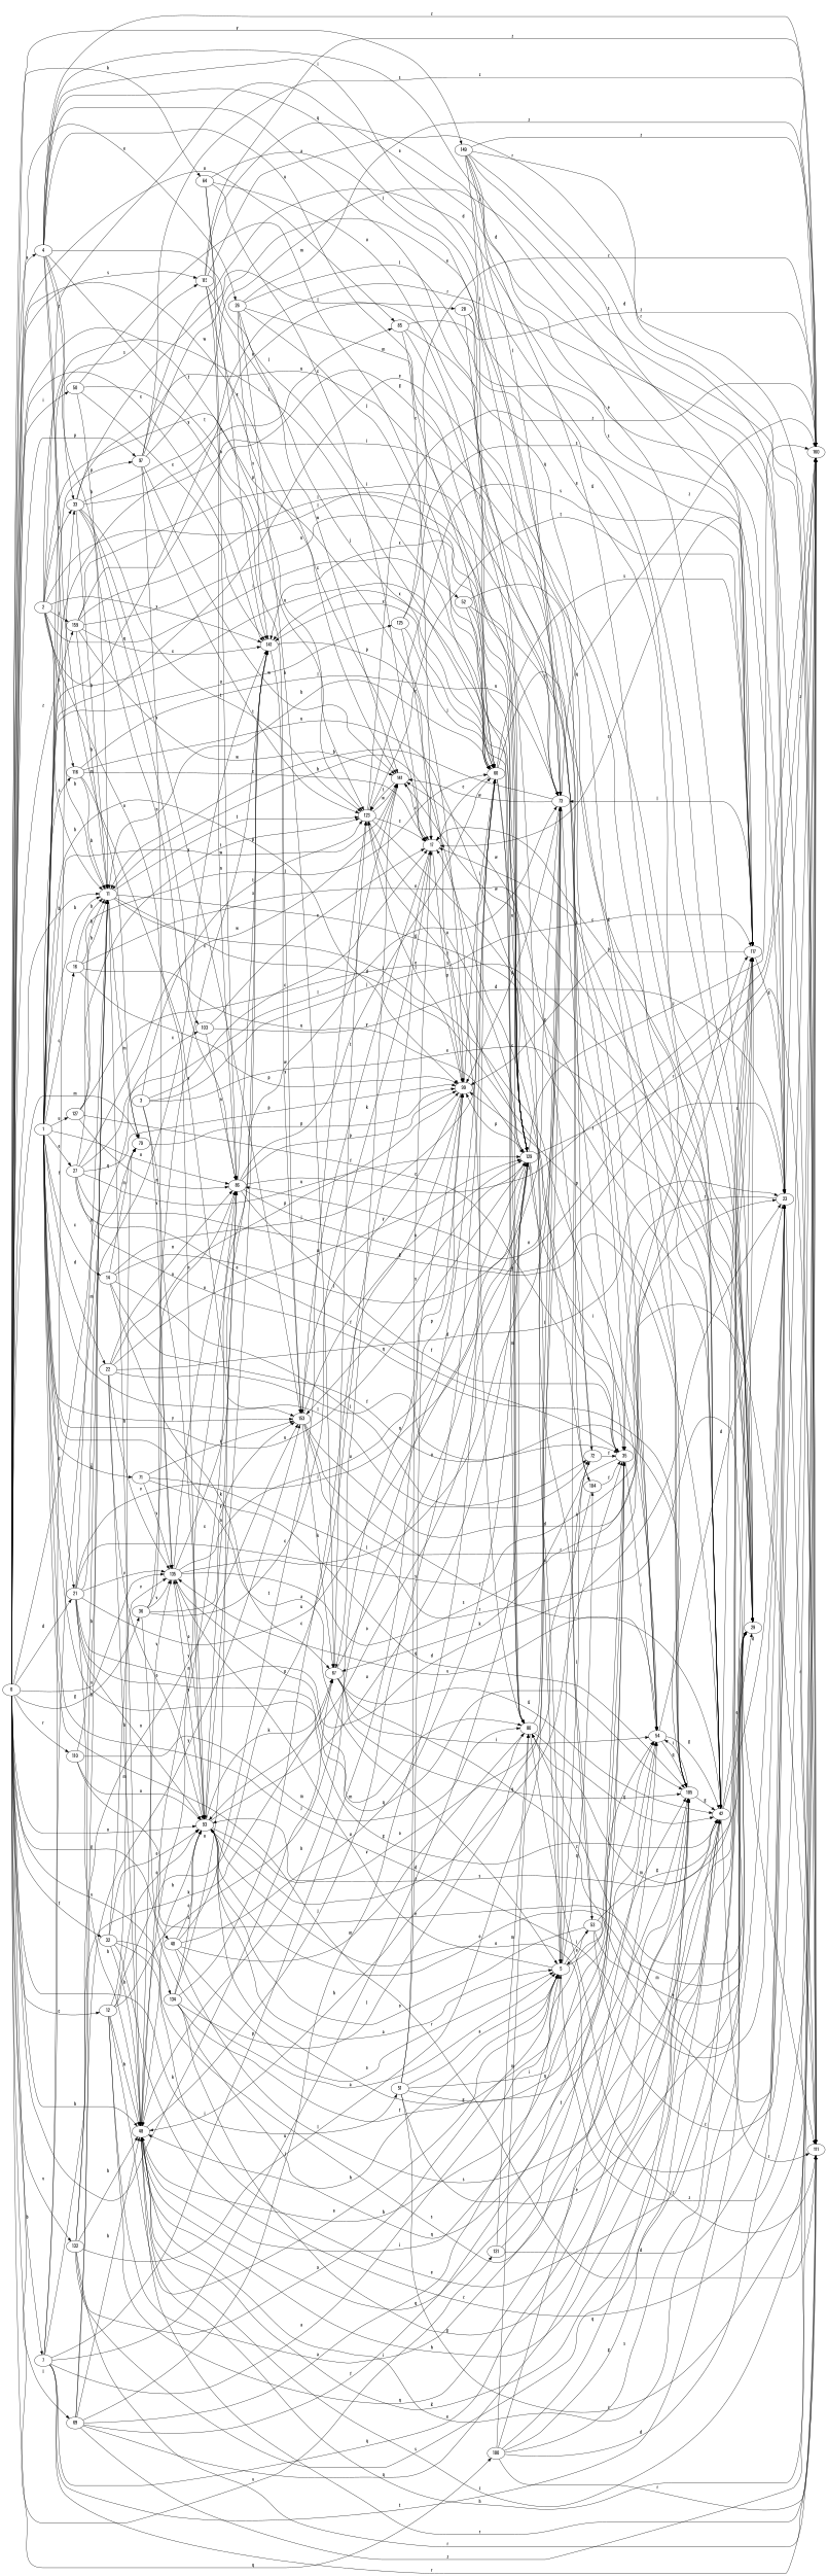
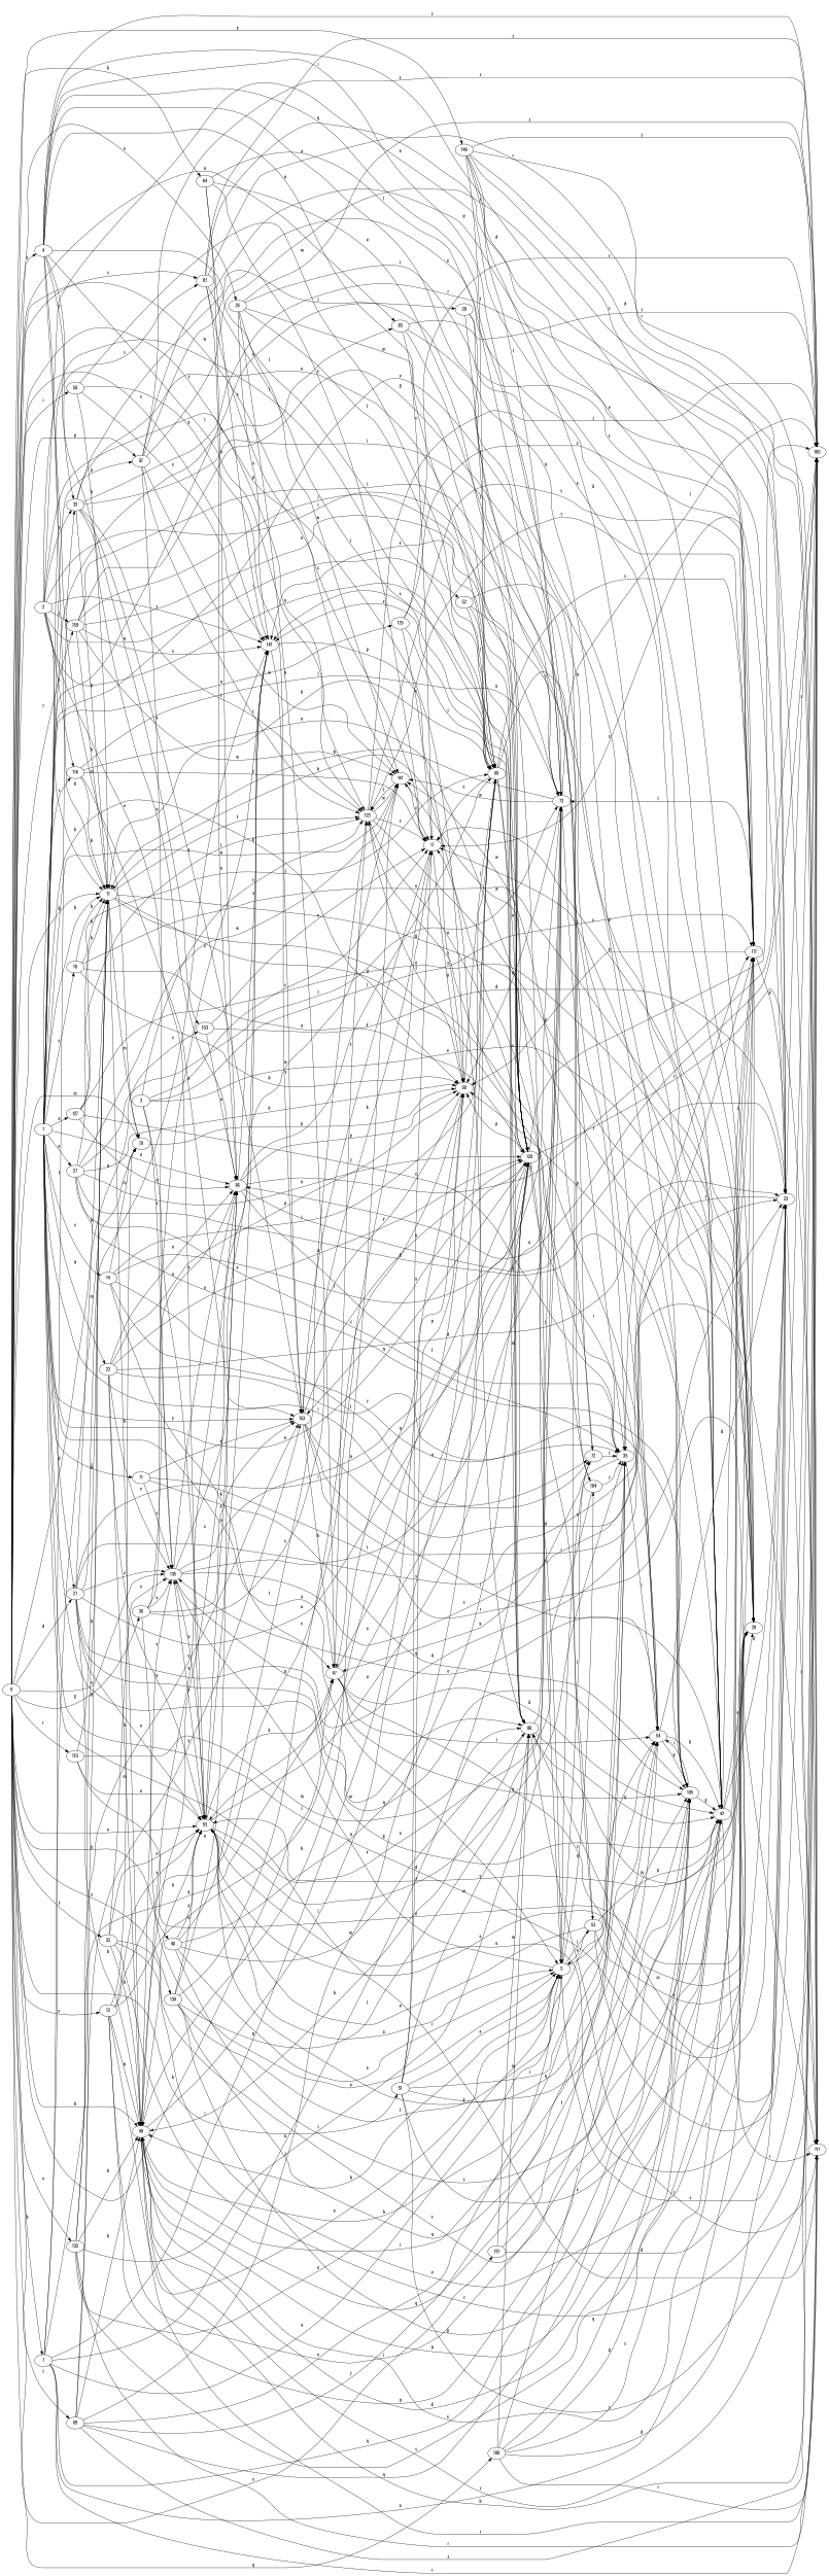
  strict digraph {
    fontname=Oswald
    rankdir=LR
    node [fontname=Oswald]
    edge [fontname=Oswald]
    0
    4
    7
    11
    12
    21
    26
    32
    36
    40
    48
    50
    51
    64
    67
    69
    79
    85
    93
    97
    100
    103
    110
    115
    123
    131
    132
    134
    135
    141
    147
    149
    159
    5
    129
    33
    60
    117
    53
    104
    160
    29
    99
    111
    105
    42
    54
    35
    23
    73
    80
    86
    153
    17
    1
    14
    16
    22
    27
    28
    71
    72
    116
    125
    127
    2
    52
    3
    0 -> 4 [label=a]
    0 -> 7 [label=b]
    0 -> 11 [label=b]
    0 -> 12 [label=c]
    0 -> 21 [label=d]
    0 -> 26 [label=e]
    0 -> 32 [label=f]
    0 -> 36 [label=g]
    0 -> 40 [label=g]
    0 -> 48 [label=h]
    0 -> 50 [label=i]
    0 -> 51 [label=i]
    0 -> 64 [label=k]
    0 -> 67 [label=k]
    0 -> 69 [label=l]
    0 -> 79 [label=m]
    0 -> 85 [label=n]
    0 -> 93 [label=o]
    0 -> 97 [label=p]
    0 -> 100 [label=q]
    0 -> 103 [label=q]
    0 -> 110 [label=r]
    0 -> 115 [label=s]
    0 -> 123 [label=t]
    0 -> 131 [label=v]
    0 -> 132 [label=v]
    0 -> 134 [label=v]
    0 -> 135 [label=v]
    0 -> 141 [label=w]
    0 -> 147 [label=x]
    0 -> 149 [label=y]
    0 -> 159 [label=z]
    4 -> 11 [label=b]
    4 -> 79 [label=m]
    4 -> 103 [label=q]
    4 -> 123 [label=t]
    4 -> 5 [label=a]
    4 -> 129 [label=u]
    4 -> 33 [label=f]
    4 -> 60 [label=j]
    4 -> 117 [label=s]
    4 -> 53 [label=i]
    4 -> 104 [label=q]
    4 -> 160 [label=z]
    7 -> 67 [label=k]
    7 -> 79 [label=m]
    7 -> 5 [label=a]
    7 -> 129 [label=u]
    7 -> 33 [label=f]
-   7 -> 29 [label=t]
+   7 -> 29 [label=e]
    7 -> 99 [label=p]
    7 -> 111 [label=r]
    7 -> 105 [label=q]
    11 -> 48 [label=h]
    11 -> 79 [label=m]
    11 -> 123 [label=t]
    11 -> 42 [label=g]
    11 -> 54 [label=i]
    11 -> 35 [label=d]
    12 -> 48 [label=h]
    12 -> 79 [label=m]
    12 -> 93 [label=o]
    12 -> 5 [label=a]
    12 -> 60 [label=j]
    12 -> 99 [label=p]
    12 -> 105 [label=q]
    12 -> 54 [label=i]
    21 -> 11 [label=b]
    21 -> 48 [label=h]
    21 -> 93 [label=o]
    21 -> 135 [label=v]
    21 -> 147 [label=x]
    21 -> 129 [label=u]
    21 -> 117 [label=s]
    21 -> 105 [label=q]
    21 -> 23 [label=d]
    21 -> 73 [label=l]
    26 -> 67 [label=k]
    26 -> 141 [label=w]
    26 -> 147 [label=x]
    26 -> 60 [label=j]
    26 -> 160 [label=z]
    26 -> 73 [label=l]
    26 -> 80 [label=m]
    32 -> 48 [label=h]
    32 -> 93 [label=o]
    32 -> 135 [label=v]
    32 -> 117 [label=s]
    32 -> 160 [label=z]
    32 -> 29 [label=e]
    36 -> 135 [label=v]
    36 -> 147 [label=x]
    36 -> 5 [label=a]
    36 -> 86 [label=n]
    36 -> 153 [label=y]
    36 -> 17 [label=c]
    40 -> 93 [label=o]
    40 -> 123 [label=t]
    40 -> 5 [label=a]
    40 -> 129 [label=u]
    40 -> 117 [label=s]
    40 -> 80 [label=m]
    48 -> 135 [label=v]
    48 -> 147 [label=x]
    48 -> 60 [label=j]
    48 -> 160 [label=z]
    48 -> 29 [label=e]
    48 -> 111 [label=r]
    48 -> 105 [label=q]
    48 -> 42 [label=g]
    48 -> 54 [label=i]
    48 -> 86 [label=n]
    50 -> 11 [label=b]
    50 -> 147 [label=x]
    50 -> 80 [label=m]
    50 -> 153 [label=y]
    51 -> 5 [label=a]
    51 -> 160 [label=z]
    51 -> 29 [label=e]
    51 -> 99 [label=p]
    51 -> 105 [label=q]
    51 -> 54 [label=i]
+   51 -> 80 [label=m]
    51 -> 17 [label=c]
    64 -> 147 [label=x]
    64 -> 129 [label=u]
    64 -> 73 [label=l]
    64 -> 86 [label=n]
    64 -> 17 [label=c]
    67 -> 123 [label=t]
    67 -> 129 [label=u]
    67 -> 160 [label=z]
    67 -> 105 [label=q]
    67 -> 42 [label=g]
    67 -> 54 [label=i]
    69 -> 11 [label=b]
    69 -> 48 [label=h]
    69 -> 5 [label=a]
    69 -> 60 [label=j]
    69 -> 160 [label=z]
    69 -> 105 [label=q]
    69 -> 35 [label=f]
    69 -> 153 [label=y]
    79 -> 99 [label=p]
    85 -> 29 [label=e]
    85 -> 105 [label=q]
    85 -> 73 [label=l]
    85 -> 17 [label=c]
    93 -> 48 [label=h]
    93 -> 67 [label=k]
    93 -> 135 [label=v]
    93 -> 5 [label=a]
    93 -> 129 [label=u]
    93 -> 117 [label=s]
    93 -> 42 [label=g]
    93 -> 35 [label=f]
    93 -> 86 [label=n]
    97 -> 123 [label=t]
    97 -> 135 [label=v]
    97 -> 141 [label=w]
    97 -> 160 [label=z]
    97 -> 29 [label=e]
    97 -> 111 [label=r]
    97 -> 23 [label=d]
    100 -> 117 [label=s]
    100 -> 111 [label=r]
    100 -> 105 [label=q]
    100 -> 42 [label=g]
    100 -> 54 [label=i]
    100 -> 23 [label=d]
    100 -> 80 [label=m]
    103 -> 23 [label=d]
    103 -> 86 [label=n]
    103 -> 17 [label=c]
    110 -> 11 [label=b]
    110 -> 93 [label=o]
    110 -> 29 [label=e]
    110 -> 80 [label=m]
    115 -> 60 [label=j]
    115 -> 160 [label=z]
    115 -> 111 [label=r]
    115 -> 23 [label=d]
    115 -> 86 [label=n]
    115 -> 17 [label=c]
    123 -> 141 [label=w]
    123 -> 129 [label=u]
    123 -> 117 [label=s]
    123 -> 160 [label=z]
    123 -> 42 [label=g]
    123 -> 17 [label=c]
    131 -> 35 [label=f]
    131 -> 23 [label=d]
    131 -> 80 [label=m]
    132 -> 11 [label=b]
    132 -> 48 [label=h]
    132 -> 5 [label=a]
    132 -> 117 [label=s]
    132 -> 111 [label=r]
    132 -> 73 [label=l]
    132 -> 153 [label=y]
    134 -> 93 [label=o]
    134 -> 105 [label=q]
    134 -> 42 [label=g]
    134 -> 35 [label=f]
    134 -> 73 [label=l]
    134 -> 86 [label=n]
    134 -> 17 [label=c]
    135 -> 93 [label=o]
    135 -> 141 [label=w]
    135 -> 129 [label=u]
    135 -> 117 [label=s]
    135 -> 73 [label=l]
    135 -> 80 [label=m]
    135 -> 86 [label=n]
    141 -> 67 [label=k]
    141 -> 123 [label=t]
    141 -> 17 [label=c]
    147 -> 93 [label=o]
    147 -> 99 [label=p]
    147 -> 153 [label=y]
    149 -> 60 [label=j]
    149 -> 117 [label=s]
    149 -> 160 [label=z]
    149 -> 29 [label=e]
    149 -> 111 [label=r]
    149 -> 42 [label=g]
    149 -> 23 [label=d]
    149 -> 73 [label=l]
    159 -> 11 [label=b]
    159 -> 141 [label=w]
    159 -> 147 [label=x]
    159 -> 129 [label=u]
    159 -> 42 [label=g]
    159 -> 54 [label=i]
    159 -> 73 [label=l]
    5 -> 48 [label=h]
    5 -> 135 [label=v]
    5 -> 53 [label=i]
    5 -> 104 [label=q]
    5 -> 160 [label=z]
    5 -> 54 [label=i]
    5 -> 72 [label=l]
    129 -> 93 [label=o]
    129 -> 123 [label=t]
    129 -> 147 [label=x]
    129 -> 5 [label=a]
    129 -> 160 [label=z]
    129 -> 99 [label=p]
    129 -> 111 [label=r]
    129 -> 54 [label=i]
    129 -> 153 [label=y]
    33 -> 11 [label=b]
    33 -> 123 [label=t]
    33 -> 129 [label=u]
    33 -> 111 [label=r]
    33 -> 54 [label=i]
    33 -> 73 [label=l]
    33 -> 86 [label=n]
    33 -> 153 [label=y]
    60 -> 11 [label=b]
    60 -> 147 [label=x]
    60 -> 129 [label=u]
    60 -> 117 [label=s]
    60 -> 42 [label=g]
    60 -> 80 [label=m]
    60 -> 17 [label=c]
    117 -> 123 [label=t]
    117 -> 99 [label=p]
    117 -> 23 [label=d]
    117 -> 73 [label=l]
    53 -> 93 [label=o]
    53 -> 141 [label=w]
    53 -> 5 [label=a]
    53 -> 160 [label=z]
    53 -> 29 [label=e]
    53 -> 42 [label=g]
    104 -> 93 [label=o]
    104 -> 35 [label=f]
    104 -> 17 [label=c]
    160 -> 48 [label=h]
    160 -> 86 [label=n]
    29 -> 93 [label=o]
    29 -> 80 [label=m]
    29 -> 17 [label=c]
    99 -> 48 [label=h]
    99 -> 123 [label=t]
    99 -> 60 [label=j]
    99 -> 153 [label=y]
    105 -> 99 [label=p]
    105 -> 42 [label=g]
    105 -> 54 [label=i]
    42 -> 48 [label=h]
    42 -> 135 [label=v]
    42 -> 117 [label=s]
    42 -> 29 [label=e]
    42 -> 111 [label=r]
    42 -> 23 [label=d]
    42 -> 17 [label=c]
    54 -> 105 [label=q]
    54 -> 42 [label=g]
    54 -> 23 [label=d]
    35 -> 48 [label=h]
    35 -> 67 [label=k]
    35 -> 54 [label=i]
    23 -> 93 [label=o]
    23 -> 160 [label=z]
    23 -> 111 [label=r]
    23 -> 35 [label=f]
    23 -> 80 [label=m]
    23 -> 17 [label=c]
    73 -> 11 [label=b]
    73 -> 141 [label=w]
    73 -> 160 [label=z]
    73 -> 99 [label=p]
    73 -> 35 [label=f]
    80 -> 11 [label=b]
    80 -> 48 [label=h]
    80 -> 147 [label=x]
    80 -> 111 [label=r]
    80 -> 42 [label=g]
    80 -> 73 [label=l]
    86 -> 147 [label=x]
    86 -> 60 [label=j]
    86 -> 160 [label=z]
    86 -> 99 [label=p]
    86 -> 35 [label=f]
    86 -> 23 [label=d]
    153 -> 67 [label=k]
    153 -> 129 [label=u]
    153 -> 111 [label=r]
    153 -> 54 [label=i]
    153 -> 23 [label=d]
    17 -> 99 [label=p]
    17 -> 153 [label=y]
    1 -> 11 [label=b]
    1 -> 21 [label=d]
    1 -> 85 [label=n]
    1 -> 97 [label=p]
    1 -> 115 [label=s]
    1 -> 141 [label=w]
    1 -> 5 [label=a]
    1 -> 129 [label=u]
    1 -> 29 [label=e]
    1 -> 99 [label=p]
    1 -> 111 [label=r]
    1 -> 42 [label=g]
    1 -> 23 [label=d]
    1 -> 86 [label=n]
    1 -> 153 [label=y]
    1 -> 14 [label=c]
    1 -> 16 [label=c]
    1 -> 22 [label=d]
    1 -> 27 [label=e]
    1 -> 28 [label=e]
    1 -> 71 [label=l]
    1 -> 72 [label=l]
    1 -> 116 [label=s]
    1 -> 125 [label=u]
    1 -> 127 [label=u]
    14 -> 67 [label=k]
    14 -> 79 [label=m]
    14 -> 60 [label=j]
    14 -> 105 [label=q]
    14 -> 73 [label=l]
    14 -> 72 [label=l]
    16 -> 11 [label=b]
    16 -> 129 [label=u]
    16 -> 60 [label=j]
    16 -> 29 [label=e]
    16 -> 99 [label=p]
    22 -> 48 [label=h]
    22 -> 93 [label=o]
    22 -> 135 [label=v]
    22 -> 129 [label=u]
    22 -> 99 [label=p]
    22 -> 35 [label=f]
    22 -> 23 [label=d]
    22 -> 86 [label=n]
    27 -> 11 [label=b]
    27 -> 141 [label=w]
    27 -> 129 [label=u]
    27 -> 99 [label=p]
    27 -> 105 [label=q]
    27 -> 42 [label=g]
    27 -> 35 [label=f]
    27 -> 73 [label=l]
    28 -> 60 [label=j]
    28 -> 117 [label=s]
    28 -> 160 [label=z]
    71 -> 135 [label=v]
    71 -> 111 [label=r]
    71 -> 105 [label=q]
    71 -> 153 [label=y]
    72 -> 141 [label=w]
    72 -> 5 [label=a]
    72 -> 35 [label=f]
    116 -> 11 [label=b]
    116 -> 129 [label=u]
    116 -> 73 [label=l]
    116 -> 153 [label=y]
    116 -> 17 [label=c]
    125 -> 60 [label=j]
    125 -> 117 [label=s]
    125 -> 160 [label=z]
    125 -> 17 [label=c]
    127 -> 11 [label=b]
    127 -> 123 [label=t]
    127 -> 29 [label=e]
    127 -> 35 [label=f]
    127 -> 86 [label=n]
    2 -> 11 [label=b]
    2 -> 93 [label=o]
    2 -> 147 [label=x]
    2 -> 159 [label=z]
    2 -> 129 [label=u]
    2 -> 33 [label=f]
    2 -> 60 [label=j]
    2 -> 29 [label=e]
    2 -> 99 [label=p]
    2 -> 72 [label=l]
    2 -> 116 [label=s]
    2 -> 52 [label=i]
    52 -> 129 [label=u]
    52 -> 60 [label=j]
    52 -> 105 [label=q]
    52 -> 35 [label=f]
    3 -> 93 [label=o]
    3 -> 123 [label=t]
    3 -> 135 [label=v]
    3 -> 117 [label=s]
    3 -> 29 [label=e]
    3 -> 17 [label=c]
  }
